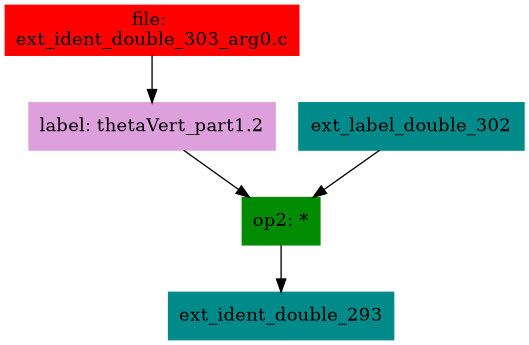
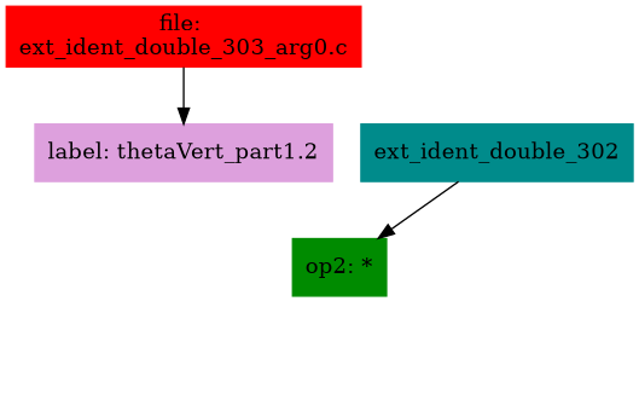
  digraph {
    node [color=cyan4 shape=box style=filled]
    n1 [color=red label="file: \next_ident_double_303_arg0.c"]
    n2 [color=plum label="label: thetaVert_part1.2"]
    n3 [color=green4 label="op2: *"]
-   n4 [label=ext_ident_double_293]
-   n5 [label=ext_label_double_302]
+   n5 [label=ext_ident_double_302]
    n1 -> n2
-   n2 -> n3
-   n3 -> n4
    n5 -> n3
  }
